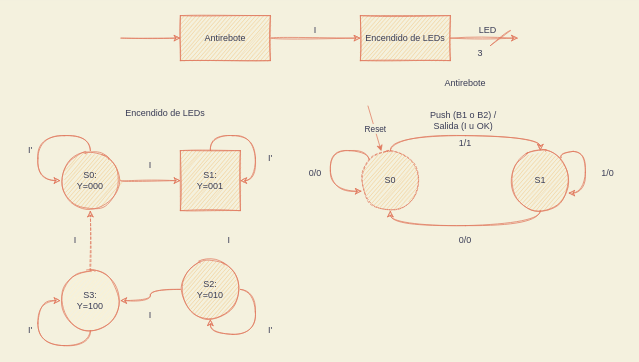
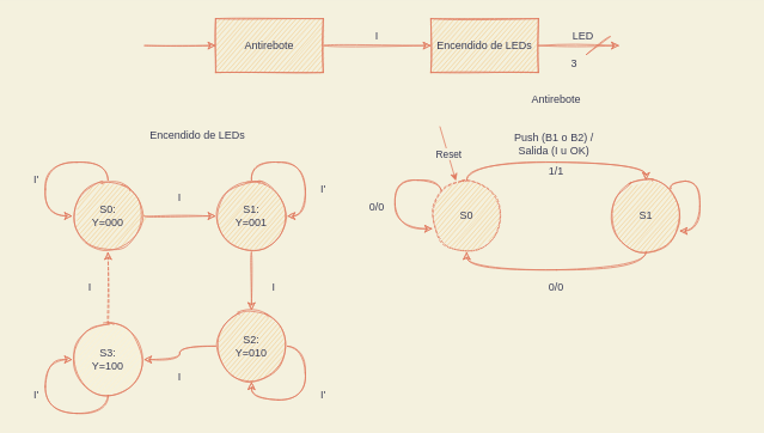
  <mxCell id="0" />
  <mxCell id="1" parent="0" />
  <mxCell id="2" style="edgeStyle=orthogonalEdgeStyle;orthogonalLoop=1;jettySize=auto;html=1;strokeColor=#E07A5F;fillColor=#F2CC8F;fontColor=#393C56;labelBackgroundColor=#F4F1DE;sketch=1;curved=1;" parent="1" source="3" edge="1"><mxGeometry relative="1" as="geometry"><mxPoint x="690" y="50" as="targetPoint" /></mxGeometry></mxCell>
  <mxCell id="3" value="Encendido de LEDs" style="whiteSpace=wrap;html=1;fillColor=#F2CC8F;strokeColor=#E07A5F;fontColor=#393C56;sketch=1;" parent="1" vertex="1"><mxGeometry x="480" y="20" width="120" height="60" as="geometry" /></mxCell>
  <mxCell id="4" style="edgeStyle=orthogonalEdgeStyle;orthogonalLoop=1;jettySize=auto;html=1;entryX=0;entryY=0.5;entryDx=0;entryDy=0;strokeColor=#E07A5F;fillColor=#F2CC8F;fontColor=#393C56;labelBackgroundColor=#F4F1DE;sketch=1;curved=1;" parent="1" source="5" target="3" edge="1"><mxGeometry relative="1" as="geometry" /></mxCell>
  <mxCell id="5" value="Antirebote" style="whiteSpace=wrap;html=1;fillColor=#F2CC8F;strokeColor=#E07A5F;fontColor=#393C56;sketch=1;" parent="1" vertex="1"><mxGeometry x="240" y="20" width="120" height="60" as="geometry" /></mxCell>
  <mxCell id="6" value="I" style="text;html=1;strokeColor=none;fillColor=none;align=center;verticalAlign=middle;whiteSpace=wrap;fontColor=#393C56;sketch=1;" parent="1" vertex="1"><mxGeometry x="400" y="30" width="40" height="20" as="geometry" /></mxCell>
  <mxCell id="7" value="LED" style="text;html=1;strokeColor=none;fillColor=none;align=center;verticalAlign=middle;whiteSpace=wrap;fontColor=#393C56;sketch=1;" parent="1" vertex="1"><mxGeometry x="630" y="30" width="40" height="20" as="geometry" /></mxCell>
  <mxCell id="8" value="" style="endArrow=none;html=1;strokeColor=#E07A5F;fillColor=#F2CC8F;fontColor=#393C56;labelBackgroundColor=#F4F1DE;sketch=1;curved=1;" parent="1" target="9" edge="1"><mxGeometry width="50" height="50" relative="1" as="geometry"><mxPoint x="680" y="40" as="sourcePoint" /><mxPoint x="670" y="40" as="targetPoint" /></mxGeometry></mxCell>
  <mxCell id="9" value="3" style="text;html=1;strokeColor=none;fillColor=none;align=center;verticalAlign=middle;whiteSpace=wrap;fontColor=#393C56;sketch=1;" parent="1" vertex="1"><mxGeometry x="620" y="60" width="40" height="20" as="geometry" /></mxCell>
  <mxCell id="10" style="edgeStyle=orthogonalEdgeStyle;orthogonalLoop=1;jettySize=auto;html=1;entryX=0;entryY=0.5;entryDx=0;entryDy=0;strokeColor=#E07A5F;fillColor=#F2CC8F;fontColor=#393C56;labelBackgroundColor=#F4F1DE;sketch=1;curved=1;" parent="1" source="11" target="13" edge="1"><mxGeometry relative="1" as="geometry" /></mxCell>
  <mxCell id="11" value="S0:&lt;br&gt;Y=000" style="ellipse;whiteSpace=wrap;html=1;aspect=fixed;strokeColor=#E07A5F;fillColor=#F2CC8F;fontColor=#393C56;sketch=1;" parent="1" vertex="1"><mxGeometry x="80" y="200" width="80" height="80" as="geometry" /></mxCell>
- <mxCell id="13" value="&lt;span&gt;S1:&lt;/span&gt;&lt;br&gt;&lt;span&gt;Y=001&lt;/span&gt;" style="whiteSpace=wrap;html=1;aspect=fixed;strokeColor=#E07A5F;fillColor=#F2CC8F;fontColor=#393C56;sketch=1;rounded=0;" parent="1" vertex="1"><mxGeometry x="240" y="200" width="80" height="80" as="geometry" /></mxCell>
+ <mxCell id="12" style="edgeStyle=orthogonalEdgeStyle;orthogonalLoop=1;jettySize=auto;html=1;entryX=0.5;entryY=0;entryDx=0;entryDy=0;strokeColor=#E07A5F;fillColor=#F2CC8F;fontColor=#393C56;labelBackgroundColor=#F4F1DE;sketch=1;curved=1;" parent="1" source="13" target="15" edge="1"><mxGeometry relative="1" as="geometry" /></mxCell>
+ <mxCell id="13" value="&lt;span&gt;S1:&lt;/span&gt;&lt;br&gt;&lt;span&gt;Y=001&lt;/span&gt;" style="ellipse;whiteSpace=wrap;html=1;aspect=fixed;strokeColor=#E07A5F;fillColor=#F2CC8F;fontColor=#393C56;sketch=1;" parent="1" vertex="1"><mxGeometry x="240" y="200" width="80" height="80" as="geometry" /></mxCell>
  <mxCell id="14" style="edgeStyle=orthogonalEdgeStyle;orthogonalLoop=1;jettySize=auto;html=1;entryX=1;entryY=0.5;entryDx=0;entryDy=0;strokeColor=#E07A5F;fillColor=#F2CC8F;fontColor=#393C56;labelBackgroundColor=#F4F1DE;sketch=1;curved=1;" parent="1" source="15" target="17" edge="1"><mxGeometry relative="1" as="geometry" /></mxCell>
  <mxCell id="15" value="&lt;span&gt;S2:&lt;/span&gt;&lt;br&gt;&lt;span&gt;Y=010&lt;/span&gt;" style="ellipse;whiteSpace=wrap;html=1;aspect=fixed;strokeColor=#E07A5F;fillColor=#F2CC8F;fontColor=#393C56;sketch=1;" parent="1" vertex="1"><mxGeometry x="240" y="345" width="80" height="80" as="geometry" /></mxCell>
  <mxCell id="16" style="edgeStyle=orthogonalEdgeStyle;orthogonalLoop=1;jettySize=auto;html=1;entryX=0.5;entryY=1;entryDx=0;entryDy=0;strokeColor=#E07A5F;fillColor=#F2CC8F;fontColor=#393C56;labelBackgroundColor=#F4F1DE;sketch=1;curved=1;dashed=1;" parent="1" source="17" target="11" edge="1"><mxGeometry relative="1" as="geometry" /></mxCell>
  <mxCell id="17" value="&lt;span&gt;S3:&lt;/span&gt;&lt;br&gt;&lt;span&gt;Y=100&lt;/span&gt;" style="ellipse;whiteSpace=wrap;html=1;aspect=fixed;strokeColor=#E07A5F;fillColor=#fff2cc;fontColor=#393C56;sketch=1;" parent="1" vertex="1"><mxGeometry x="80" y="360" width="80" height="80" as="geometry" /></mxCell>
  <mxCell id="18" value="" style="endArrow=classic;html=1;labelBackgroundColor=#F4F1DE;strokeColor=#E07A5F;fontColor=#393C56;sketch=1;curved=1;" parent="1" edge="1"><mxGeometry width="50" height="50" relative="1" as="geometry"><mxPoint x="160" y="50" as="sourcePoint" /><mxPoint x="240" y="50" as="targetPoint" /></mxGeometry></mxCell>
  <mxCell id="19" value="I" style="text;html=1;strokeColor=none;fillColor=none;align=center;verticalAlign=middle;whiteSpace=wrap;fontColor=#393C56;sketch=1;" parent="1" vertex="1"><mxGeometry x="180" y="210" width="40" height="20" as="geometry" /></mxCell>
  <mxCell id="20" value="I" style="text;html=1;strokeColor=none;fillColor=none;align=center;verticalAlign=middle;whiteSpace=wrap;fontColor=#393C56;sketch=1;" parent="1" vertex="1"><mxGeometry x="285" y="310" width="40" height="20" as="geometry" /></mxCell>
  <mxCell id="21" value="I" style="text;html=1;strokeColor=none;fillColor=none;align=center;verticalAlign=middle;whiteSpace=wrap;fontColor=#393C56;sketch=1;" parent="1" vertex="1"><mxGeometry x="180" y="410" width="40" height="20" as="geometry" /></mxCell>
  <mxCell id="22" value="I" style="text;html=1;strokeColor=none;fillColor=none;align=center;verticalAlign=middle;whiteSpace=wrap;fontColor=#393C56;sketch=1;" parent="1" vertex="1"><mxGeometry x="80" y="310" width="40" height="20" as="geometry" /></mxCell>
  <mxCell id="23" style="edgeStyle=orthogonalEdgeStyle;orthogonalLoop=1;jettySize=auto;html=1;entryX=1;entryY=0.5;entryDx=0;entryDy=0;labelBackgroundColor=#F4F1DE;strokeColor=#E07A5F;fontColor=#393C56;sketch=1;curved=1;" parent="1" source="13" target="13" edge="1"><mxGeometry relative="1" as="geometry" /></mxCell>
  <mxCell id="24" style="edgeStyle=orthogonalEdgeStyle;curved=1;rounded=1;sketch=1;orthogonalLoop=1;jettySize=auto;html=1;entryX=0.5;entryY=1;entryDx=0;entryDy=0;strokeColor=#E07A5F;fillColor=#F2CC8F;fontColor=#393C56;exitX=1;exitY=0.5;exitDx=0;exitDy=0;" parent="1" source="15" target="15" edge="1"><mxGeometry relative="1" as="geometry" /></mxCell>
  <mxCell id="25" style="edgeStyle=orthogonalEdgeStyle;curved=1;rounded=1;sketch=1;orthogonalLoop=1;jettySize=auto;html=1;entryX=0;entryY=0.5;entryDx=0;entryDy=0;strokeColor=#E07A5F;fillColor=#F2CC8F;fontColor=#393C56;exitX=0.5;exitY=1;exitDx=0;exitDy=0;" parent="1" source="17" target="17" edge="1"><mxGeometry relative="1" as="geometry"><Array as="points"><mxPoint x="120" y="460" /><mxPoint x="50" y="460" /><mxPoint x="50" y="400" /></Array></mxGeometry></mxCell>
  <mxCell id="26" style="edgeStyle=orthogonalEdgeStyle;curved=1;rounded=1;sketch=1;orthogonalLoop=1;jettySize=auto;html=1;entryX=0;entryY=0.5;entryDx=0;entryDy=0;strokeColor=#E07A5F;fillColor=#F2CC8F;fontColor=#393C56;" parent="1" source="11" target="11" edge="1"><mxGeometry relative="1" as="geometry"><Array as="points"><mxPoint x="120" y="180" /><mxPoint x="50" y="180" /><mxPoint x="50" y="240" /></Array></mxGeometry></mxCell>
  <mxCell id="27" value="I'" style="text;html=1;strokeColor=none;fillColor=none;align=center;verticalAlign=middle;whiteSpace=wrap;fontColor=#393C56;sketch=1;" parent="1" vertex="1"><mxGeometry x="340" y="200" width="40" height="20" as="geometry" /></mxCell>
  <mxCell id="28" value="I'" style="text;html=1;strokeColor=none;fillColor=none;align=center;verticalAlign=middle;whiteSpace=wrap;fontColor=#393C56;sketch=1;" parent="1" vertex="1"><mxGeometry x="340" y="430" width="40" height="20" as="geometry" /></mxCell>
  <mxCell id="29" value="I'" style="text;html=1;strokeColor=none;fillColor=none;align=center;verticalAlign=middle;whiteSpace=wrap;fontColor=#393C56;sketch=1;" parent="1" vertex="1"><mxGeometry x="20" y="430" width="40" height="20" as="geometry" /></mxCell>
  <mxCell id="30" value="I'" style="text;html=1;strokeColor=none;fillColor=none;align=center;verticalAlign=middle;whiteSpace=wrap;fontColor=#393C56;sketch=1;" parent="1" vertex="1"><mxGeometry x="20" y="190" width="40" height="20" as="geometry" /></mxCell>
  <mxCell id="31" value="Antirebote" style="text;html=1;strokeColor=none;fillColor=none;align=center;verticalAlign=middle;whiteSpace=wrap;fontColor=#393C56;sketch=1;" vertex="1" parent="1"><mxGeometry x="600" y="100" width="40" height="20" as="geometry" /></mxCell>
  <mxCell id="32" style="edgeStyle=orthogonalEdgeStyle;sketch=1;orthogonalLoop=1;jettySize=auto;html=1;entryX=0.5;entryY=0;entryDx=0;entryDy=0;strokeColor=#E07A5F;fillColor=#F2CC8F;fontColor=#393C56;curved=1;labelBackgroundColor=#F4F1DE;" edge="1" source="33" target="36" parent="1"><mxGeometry relative="1" as="geometry"><Array as="points"><mxPoint x="520" y="180" /><mxPoint x="720" y="180" /></Array></mxGeometry></mxCell>
  <mxCell id="33" value="S0" style="ellipse;whiteSpace=wrap;html=1;aspect=fixed;strokeColor=#E07A5F;fillColor=#F2CC8F;fontColor=#393C56;sketch=1;dashed=1;" vertex="1" parent="1"><mxGeometry x="480" y="200" width="80" height="80" as="geometry" /></mxCell>
  <mxCell id="34" style="edgeStyle=orthogonalEdgeStyle;curved=1;rounded=1;sketch=1;orthogonalLoop=1;jettySize=auto;html=1;strokeColor=#E07A5F;fillColor=#F2CC8F;fontColor=#393C56;entryX=0.968;entryY=0.708;entryDx=0;entryDy=0;entryPerimeter=0;exitX=0.843;exitY=0.119;exitDx=0;exitDy=0;exitPerimeter=0;labelBackgroundColor=#F4F1DE;" edge="1" source="36" target="36" parent="1"><mxGeometry relative="1" as="geometry"><mxPoint x="730" y="290" as="targetPoint" /><Array as="points"><mxPoint x="747" y="201" /><mxPoint x="780" y="201" /><mxPoint x="780" y="257" /></Array></mxGeometry></mxCell>
  <mxCell id="35" style="edgeStyle=orthogonalEdgeStyle;curved=1;rounded=1;sketch=1;orthogonalLoop=1;jettySize=auto;html=1;entryX=0.5;entryY=1;entryDx=0;entryDy=0;strokeColor=#E07A5F;fillColor=#F2CC8F;fontColor=#393C56;labelBackgroundColor=#F4F1DE;" edge="1" source="36" target="33" parent="1"><mxGeometry relative="1" as="geometry"><Array as="points"><mxPoint x="720" y="300" /><mxPoint x="520" y="300" /></Array></mxGeometry></mxCell>
  <mxCell id="36" value="S1" style="ellipse;whiteSpace=wrap;html=1;aspect=fixed;sketch=1;strokeColor=#E07A5F;fillColor=#F2CC8F;fontColor=#393C56;" vertex="1" parent="1"><mxGeometry x="680" y="200" width="80" height="80" as="geometry" /></mxCell>
  <mxCell id="37" style="edgeStyle=orthogonalEdgeStyle;curved=1;rounded=1;sketch=1;orthogonalLoop=1;jettySize=auto;html=1;strokeColor=#E07A5F;fillColor=#F2CC8F;fontColor=#393C56;entryX=0.021;entryY=0.677;entryDx=0;entryDy=0;entryPerimeter=0;exitX=0;exitY=0;exitDx=0;exitDy=0;labelBackgroundColor=#F4F1DE;" edge="1" source="33" target="33" parent="1"><mxGeometry relative="1" as="geometry"><mxPoint x="450" y="250" as="targetPoint" /><Array as="points"><mxPoint x="492" y="200" /><mxPoint x="440" y="200" /><mxPoint x="440" y="254" /></Array></mxGeometry></mxCell>
  <mxCell id="38" value="" style="endArrow=classic;html=1;strokeColor=#E07A5F;fillColor=#F2CC8F;fontColor=#393C56;entryX=0.349;entryY=0.01;entryDx=0;entryDy=0;entryPerimeter=0;labelBackgroundColor=#F4F1DE;" edge="1" target="33" parent="1"><mxGeometry relative="1" as="geometry"><mxPoint x="490" y="140" as="sourcePoint" /><mxPoint x="510" y="140" as="targetPoint" /></mxGeometry></mxCell>
  <mxCell id="39" value="Reset" style="edgeLabel;resizable=0;html=1;align=center;verticalAlign=middle;labelBackgroundColor=#F4F1DE;fontColor=#393C56;" connectable="0" vertex="1" parent="38"><mxGeometry relative="1" as="geometry" /></mxCell>
  <mxCell id="40" value="Push (B1 o B2) / Salida (I u OK)" style="text;html=1;strokeColor=none;fillColor=none;align=center;verticalAlign=middle;whiteSpace=wrap;rounded=0;sketch=0;fontColor=#393C56;" vertex="1" parent="1"><mxGeometry x="555" y="150" width="125" height="20" as="geometry" /></mxCell>
  <mxCell id="41" value="1/1" style="text;html=1;strokeColor=none;fillColor=none;align=center;verticalAlign=middle;whiteSpace=wrap;rounded=0;sketch=0;fontColor=#393C56;" vertex="1" parent="1"><mxGeometry x="600" y="180" width="40" height="20" as="geometry" /></mxCell>
- <mxCell id="42" value="1/0" style="text;html=1;strokeColor=none;fillColor=none;align=center;verticalAlign=middle;whiteSpace=wrap;rounded=0;sketch=0;fontColor=#393C56;" vertex="1" parent="1"><mxGeometry x="790" y="220" width="40" height="20" as="geometry" /></mxCell>
  <mxCell id="43" value="0/0" style="text;html=1;strokeColor=none;fillColor=none;align=center;verticalAlign=middle;whiteSpace=wrap;rounded=0;sketch=0;fontColor=#393C56;" vertex="1" parent="1"><mxGeometry x="600" y="310" width="40" height="20" as="geometry" /></mxCell>
  <mxCell id="44" value="0/0" style="text;html=1;strokeColor=none;fillColor=none;align=center;verticalAlign=middle;whiteSpace=wrap;rounded=0;sketch=0;fontColor=#393C56;" vertex="1" parent="1"><mxGeometry x="400" y="220" width="40" height="20" as="geometry" /></mxCell>
  <mxCell id="45" value="Encendido de LEDs" style="text;html=1;strokeColor=none;fillColor=none;align=center;verticalAlign=middle;whiteSpace=wrap;fontColor=#393C56;sketch=1;" vertex="1" parent="1"><mxGeometry x="150" y="140" width="140" height="20" as="geometry" /></mxCell>
